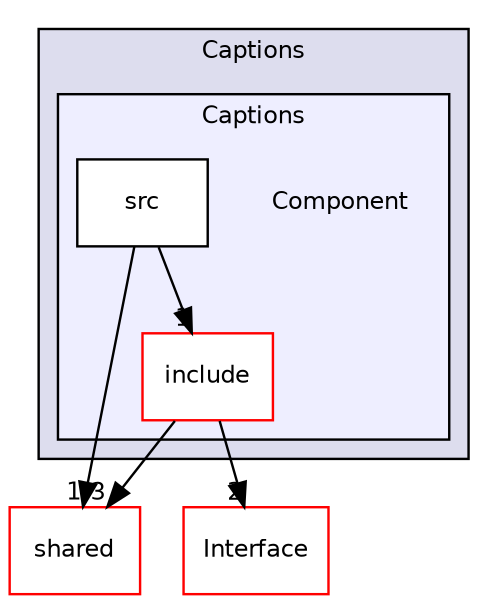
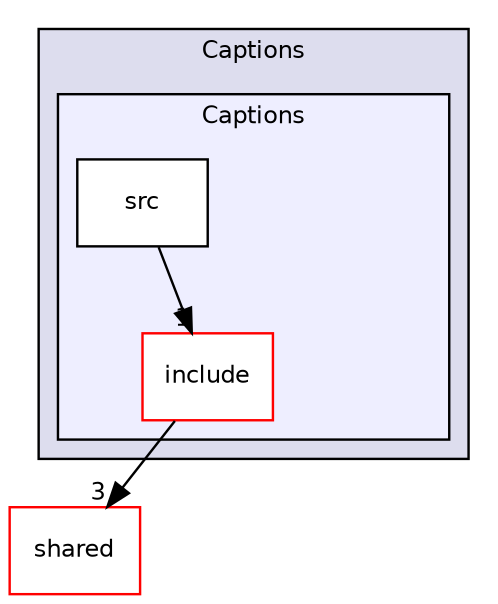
  digraph {
    compound=true
    node [fontname=Helvetica fontsize=10 shape=box color=red fillcolor=white style=filled]
    edge [headlabel=1 labeldistance=1.5 labelfontname=Helvetica labelfontsize=10]
-   n1 [label=Component shape=plaintext color="" fillcolor="" style=""]
    n2 [label=include]
    n3 [color=black label=src]
    n4 [label=shared]
-   n5 [label=Interface]
    subgraph cluster_1 {
      bgcolor="#ddddee"
      fontname=Helvetica
      fontsize=10
      label=Captions
      pencolor=black
      subgraph cluster_2 {
        bgcolor="#eeeeff"
        fontname=Helvetica
        fontsize=10
        pencolor=black
-       n1
        n2
        n3
      }
    }
    n2 -> n4 [headlabel=3]
-   n2 -> n5 [headlabel=2]
    n3 -> n2
-   n3 -> n4
  }
